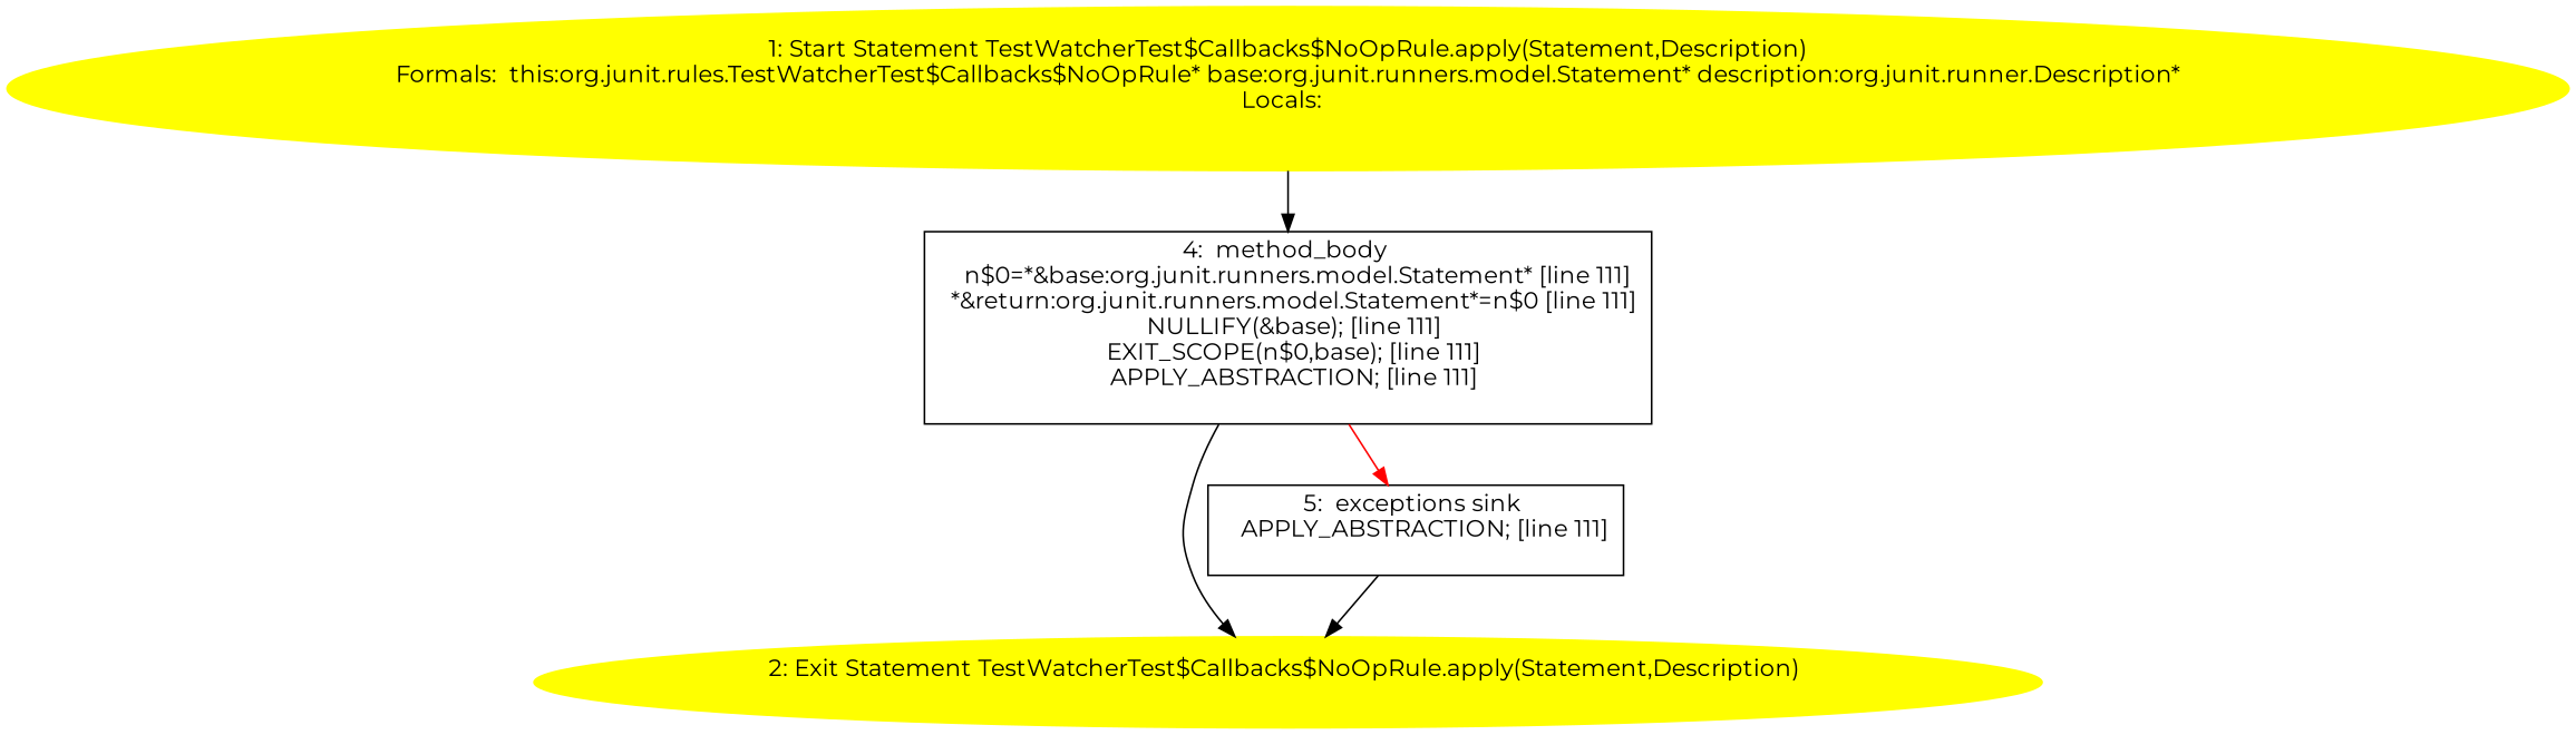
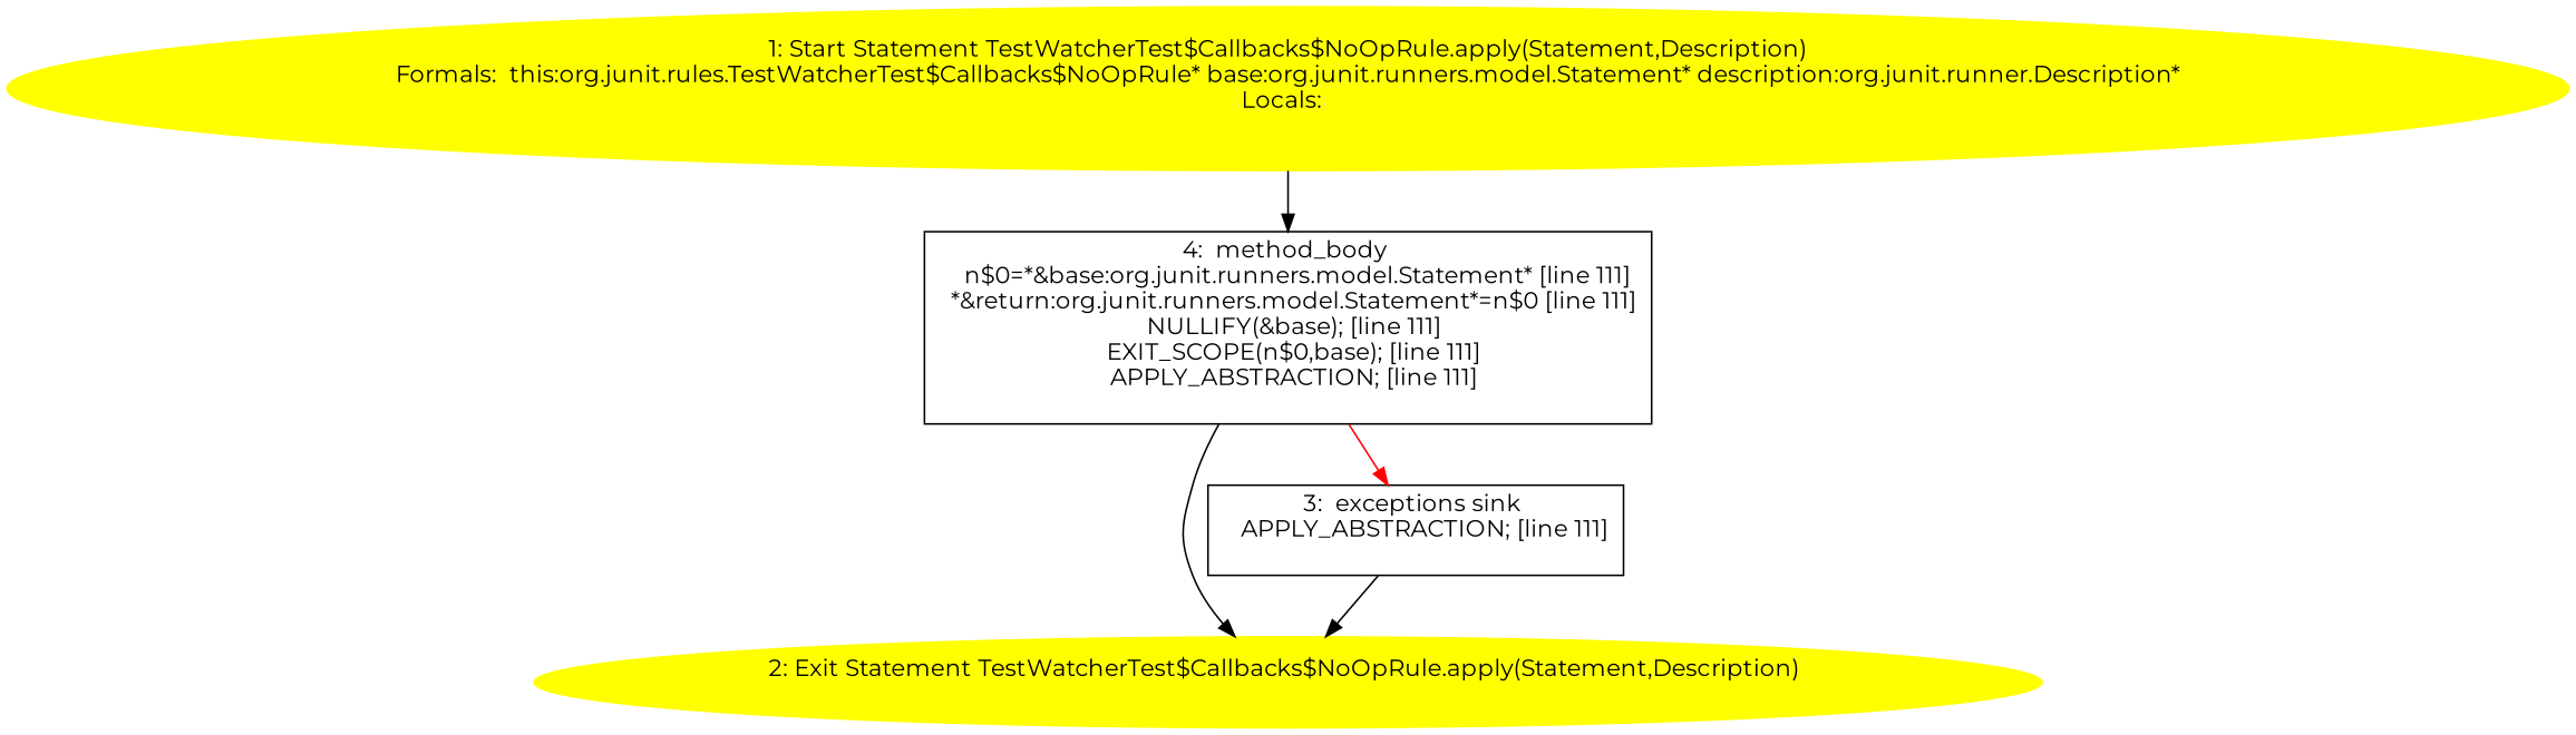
  digraph {
    fontname=Montserrat
    node [fontname=Montserrat]
    edge [fontname=Montserrat]
    n1 [color=yellow label="1: Start Statement TestWatcherTest$Callbacks$NoOpRule.apply(Statement,Description)\nFormals:  this:org.junit.rules.TestWatcherTest$Callbacks$NoOpRule* base:org.junit.runners.model.Statement* description:org.junit.runner.Description*\nLocals:  \n  " style=filled]
    n2 [label="4:  method_body \n   n$0=*&base:org.junit.runners.model.Statement* [line 111]\n  *&return:org.junit.runners.model.Statement*=n$0 [line 111]\n  NULLIFY(&base); [line 111]\n  EXIT_SCOPE(n$0,base); [line 111]\n  APPLY_ABSTRACTION; [line 111]\n " shape=box]
    n3 [color=yellow label="2: Exit Statement TestWatcherTest$Callbacks$NoOpRule.apply(Statement,Description) \n  " style=filled]
-   n4 [label="5:  exceptions sink \n   APPLY_ABSTRACTION; [line 111]\n " shape=box]
+   n4 [label="3:  exceptions sink \n   APPLY_ABSTRACTION; [line 111]\n " shape=box]
    n1 -> n2
    n2 -> n3
    n2 -> n4 [color=red]
    n4 -> n3
  }
